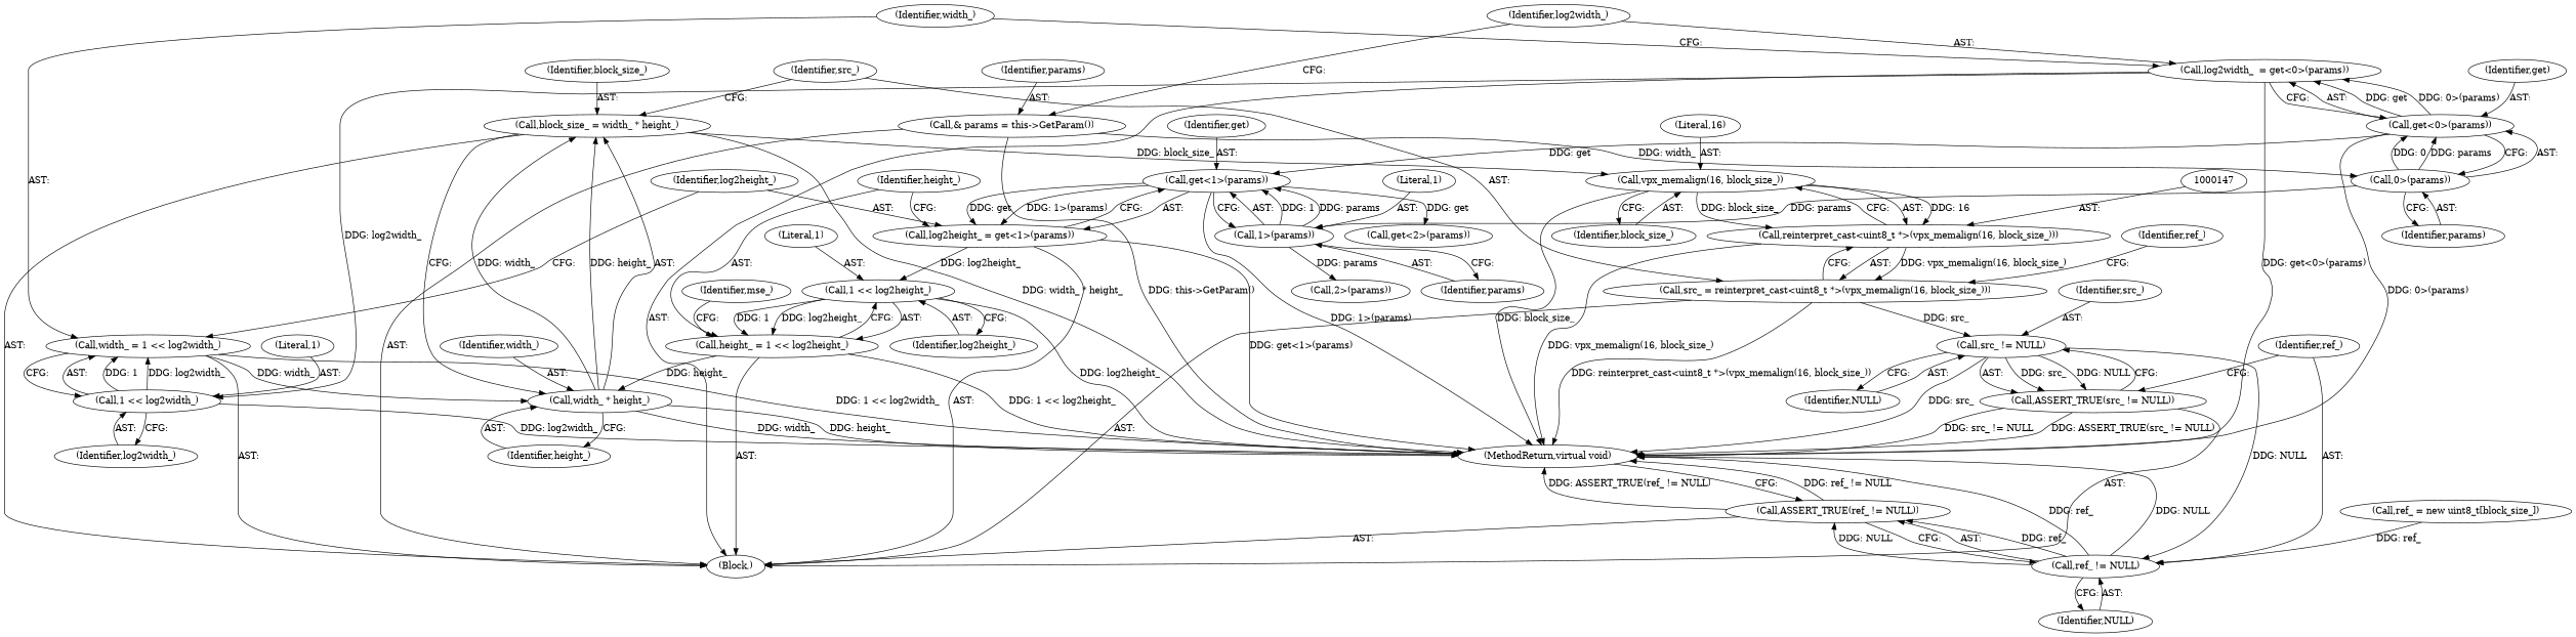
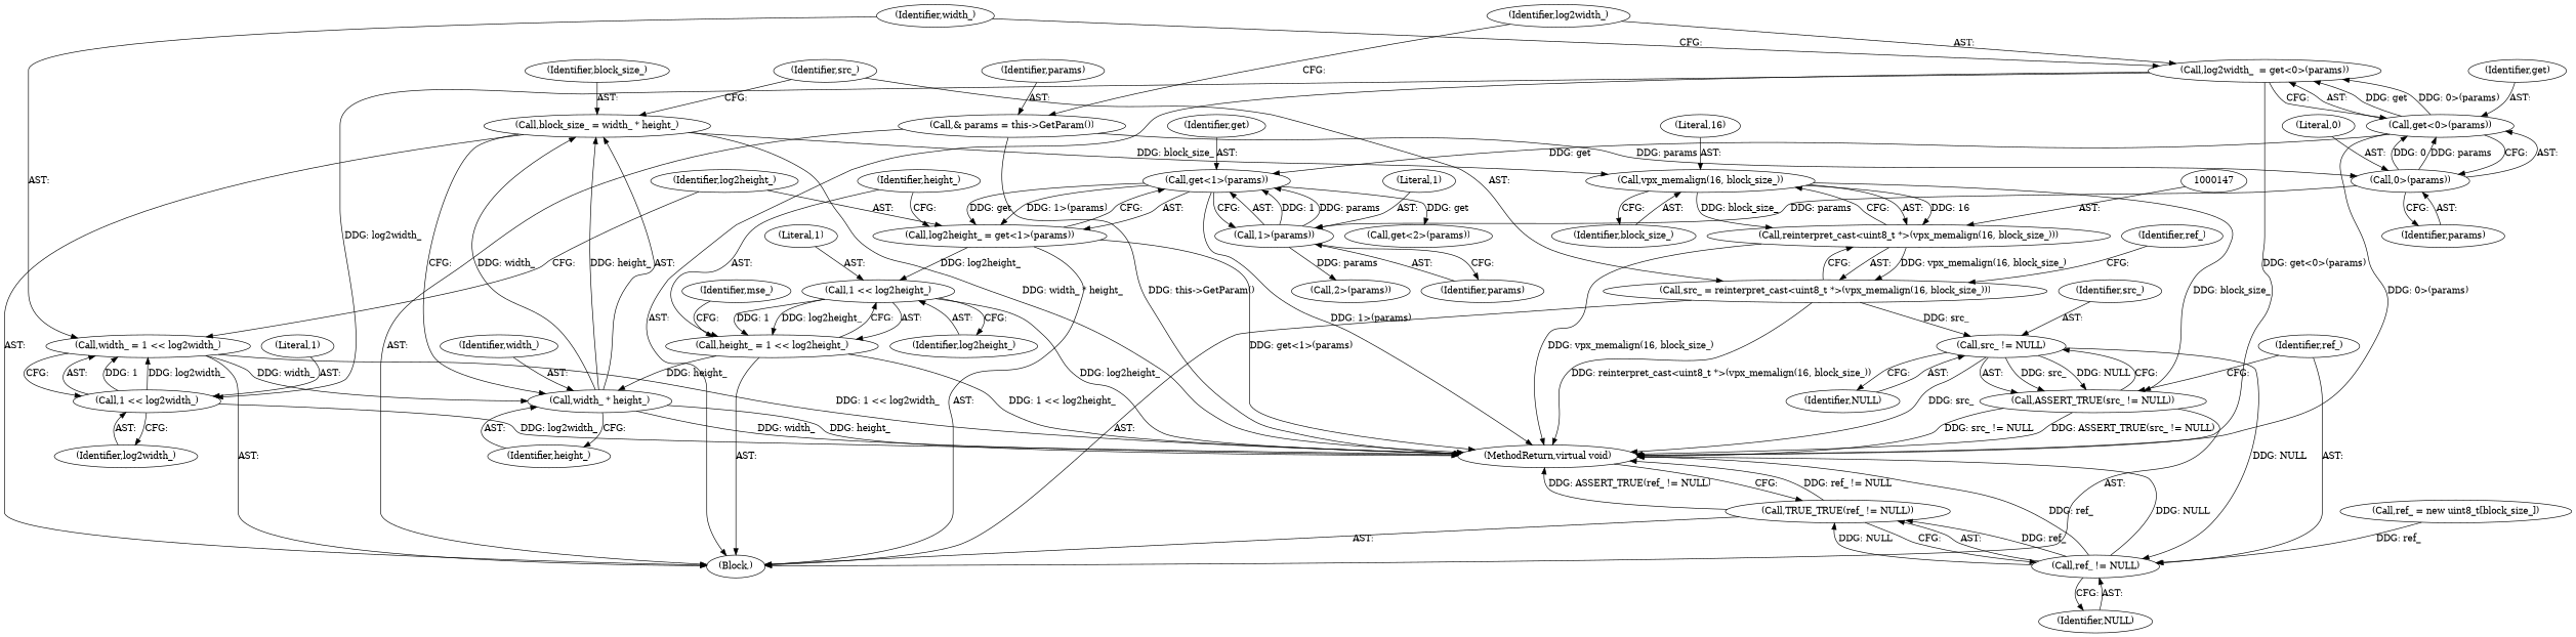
  digraph {
    n1 [label="(Call,block_size_ = width_ * height_)"]
    n2 [label="(Call,width_ * height_)"]
    n3 [label="(Call,vpx_memalign(16, block_size_))"]
    n4 [label="(Block,)"]
    n5 [label="(MethodReturn,virtual void)"]
    n6 [label="(Identifier,height_)"]
    n7 [label="(Call,reinterpret_cast<uint8_t *>(vpx_memalign(16, block_size_)))"]
    n8 [label="(Identifier,block_size_)"]
-   n9 [label="(Call,ASSERT_TRUE(ref_ != NULL))"]
+   n9 [label="(Call,TRUE_TRUE(ref_ != NULL))"]
    n10 [label="(Call,width_ = 1 << log2width_)"]
    n11 [label="(Call,1 << log2width_)"]
    n12 [label="(Identifier,log2width_)"]
    n13 [label="(Call,log2width_  = get<0>(params))"]
    n14 [label="(Call,get<0>(params))"]
    n15 [label="(Call,0>(params))"]
    n16 [label="(Call,get<1>(params))"]
    n17 [label="(Call,1>(params))"]
    n18 [label="(Identifier,params)"]
    n19 [label="(Call,log2height_ = get<1>(params))"]
    n20 [label="(Call,get<2>(params))"]
    n21 [label="(Call,2>(params))"]
    n22 [label="(Identifier,params)"]
    n23 [label="(Call,& params = this->GetParam())"]
    n24 [label="(Call,height_ = 1 << log2height_)"]
    n25 [label="(Call,1 << log2height_)"]
    n26 [label="(Identifier,log2height_)"]
    n27 [label="(Call,src_ = reinterpret_cast<uint8_t *>(vpx_memalign(16, block_size_)))"]
    n28 [label="(Call,src_ != NULL)"]
    n29 [label="(Call,ASSERT_TRUE(src_ != NULL))"]
    n30 [label="(Call,ref_ != NULL)"]
    n31 [label="(Identifier,NULL)"]
    n32 [label="(Identifier,NULL)"]
    n33 [label="(Identifier,mse_)"]
    n34 [label="(Literal,1)"]
    n35 [label="(Identifier,src_)"]
+   n36 [label="(Literal,0)"]
    n37 [label="(Identifier,params)"]
    n38 [label="(Call,ref_ = new uint8_t[block_size_])"]
    n39 [label="(Identifier,ref_)"]
    n40 [label="(Identifier,block_size_)"]
    n41 [label="(Identifier,get)"]
    n42 [label="(Literal,1)"]
    n43 [label="(Identifier,height_)"]
    n44 [label="(Identifier,width_)"]
    n45 [label="(Identifier,get)"]
    n46 [label="(Identifier,src_)"]
    n47 [label="(Literal,16)"]
    n48 [label="(Identifier,log2height_)"]
    n49 [label="(Identifier,width_)"]
    n50 [label="(Literal,1)"]
    n51 [label="(Identifier,log2width_)"]
    n52 [label="(Identifier,ref_)"]
    1000147
    n1 -> n2 [label="CFG: "]
    n1 -> n3 [label="DDG: block_size_"]
    n1 -> n4 [label="AST: "]
    n1 -> n5 [label="DDG: width_ * height_"]
    n2 -> n1 [label="AST: "]
    n2 -> n1 [label="DDG: width_"]
    n2 -> n1 [label="DDG: height_"]
    n2 -> n5 [label="DDG: width_"]
    n2 -> n5 [label="DDG: height_"]
    n2 -> n6 [label="CFG: "]
-   n3 -> n5 [label="DDG: block_size_"]
+   n3 -> n29 [label="DDG: block_size_"]
    n3 -> n7 [label="AST: "]
    n3 -> n7 [label="DDG: 16"]
    n3 -> n7 [label="DDG: block_size_"]
    n3 -> n8 [label="CFG: "]
    n5 -> n9 [label="CFG: "]
    n6 -> n2 [label="AST: "]
    n7 -> n3 [label="CFG: "]
    n7 -> n5 [label="DDG: vpx_memalign(16, block_size_)"]
    n7 -> n27 [label="AST: "]
    n7 -> n27 [label="DDG: vpx_memalign(16, block_size_)"]
    n8 -> n3 [label="AST: "]
    n9 -> n4 [label="AST: "]
    n9 -> n5 [label="DDG: ref_ != NULL"]
    n9 -> n5 [label="DDG: ASSERT_TRUE(ref_ != NULL)"]
    n9 -> n30 [label="CFG: "]
    n10 -> n2 [label="DDG: width_"]
    n10 -> n4 [label="AST: "]
    n10 -> n5 [label="DDG: 1 << log2width_"]
    n10 -> n11 [label="CFG: "]
    n11 -> n5 [label="DDG: log2width_"]
    n11 -> n10 [label="AST: "]
    n11 -> n10 [label="DDG: 1"]
    n11 -> n10 [label="DDG: log2width_"]
    n11 -> n12 [label="CFG: "]
    n12 -> n11 [label="AST: "]
    n13 -> n4 [label="AST: "]
    n13 -> n5 [label="DDG: get<0>(params)"]
    n13 -> n11 [label="DDG: log2width_"]
    n13 -> n14 [label="CFG: "]
    n14 -> n5 [label="DDG: 0>(params)"]
    n14 -> n13 [label="AST: "]
    n14 -> n13 [label="DDG: get"]
    n14 -> n13 [label="DDG: 0>(params)"]
    n14 -> n15 [label="CFG: "]
    n14 -> n16 [label="DDG: get"]
    n15 -> n14 [label="AST: "]
    n15 -> n14 [label="DDG: 0"]
    n15 -> n14 [label="DDG: params"]
    n15 -> n17 [label="DDG: params"]
    n15 -> n18 [label="CFG: "]
    n16 -> n5 [label="DDG: 1>(params)"]
    n16 -> n17 [label="CFG: "]
    n16 -> n19 [label="AST: "]
    n16 -> n19 [label="DDG: get"]
    n16 -> n19 [label="DDG: 1>(params)"]
    n16 -> n20 [label="DDG: get"]
    n17 -> n16 [label="AST: "]
    n17 -> n16 [label="DDG: 1"]
    n17 -> n16 [label="DDG: params"]
    n17 -> n21 [label="DDG: params"]
    n17 -> n22 [label="CFG: "]
    n18 -> n15 [label="AST: "]
    n19 -> n4 [label="AST: "]
    n19 -> n5 [label="DDG: get<1>(params)"]
    n19 -> n16 [label="CFG: "]
    n19 -> n25 [label="DDG: log2height_"]
    n22 -> n17 [label="AST: "]
    n23 -> n4 [label="AST: "]
    n23 -> n5 [label="DDG: this->GetParam()"]
-   n23 -> n15 [label="DDG: width_"]
+   n23 -> n15 [label="DDG: params"]
    n24 -> n2 [label="DDG: height_"]
    n24 -> n4 [label="AST: "]
    n24 -> n5 [label="DDG: 1 << log2height_"]
    n24 -> n25 [label="CFG: "]
    n25 -> n5 [label="DDG: log2height_"]
    n25 -> n24 [label="AST: "]
    n25 -> n24 [label="DDG: 1"]
    n25 -> n24 [label="DDG: log2height_"]
    n25 -> n26 [label="CFG: "]
    n26 -> n25 [label="AST: "]
    n27 -> n4 [label="AST: "]
    n27 -> n5 [label="DDG: reinterpret_cast<uint8_t *>(vpx_memalign(16, block_size_))"]
    n27 -> n7 [label="CFG: "]
    n27 -> n28 [label="DDG: src_"]
    n28 -> n5 [label="DDG: src_"]
    n28 -> n29 [label="AST: "]
    n28 -> n29 [label="DDG: src_"]
    n28 -> n29 [label="DDG: NULL"]
    n28 -> n30 [label="DDG: NULL"]
    n28 -> n31 [label="CFG: "]
    n29 -> n4 [label="AST: "]
    n29 -> n5 [label="DDG: ASSERT_TRUE(src_ != NULL)"]
    n29 -> n5 [label="DDG: src_ != NULL"]
    n29 -> n28 [label="CFG: "]
    n30 -> n5 [label="DDG: ref_"]
    n30 -> n5 [label="DDG: NULL"]
    n30 -> n9 [label="AST: "]
    n30 -> n9 [label="DDG: ref_"]
    n30 -> n9 [label="DDG: NULL"]
    n30 -> n32 [label="CFG: "]
    n31 -> n28 [label="AST: "]
    n32 -> n30 [label="AST: "]
    n33 -> n24 [label="CFG: "]
    n34 -> n17 [label="AST: "]
    n35 -> n1 [label="CFG: "]
    n35 -> n27 [label="AST: "]
+   n36 -> n15 [label="AST: "]
    n37 -> n23 [label="AST: "]
    n38 -> n30 [label="DDG: ref_"]
    n39 -> n27 [label="CFG: "]
    n40 -> n1 [label="AST: "]
    n41 -> n16 [label="AST: "]
    n42 -> n25 [label="AST: "]
    n43 -> n19 [label="CFG: "]
    n43 -> n24 [label="AST: "]
    n44 -> n10 [label="AST: "]
    n44 -> n13 [label="CFG: "]
    n45 -> n14 [label="AST: "]
    n46 -> n28 [label="AST: "]
    n47 -> n3 [label="AST: "]
    n48 -> n10 [label="CFG: "]
    n48 -> n19 [label="AST: "]
    n49 -> n2 [label="AST: "]
    n50 -> n11 [label="AST: "]
    n51 -> n13 [label="AST: "]
    n51 -> n23 [label="CFG: "]
    n52 -> n29 [label="CFG: "]
    n52 -> n30 [label="AST: "]
    1000147 -> n7 [label="AST: "]
  }
